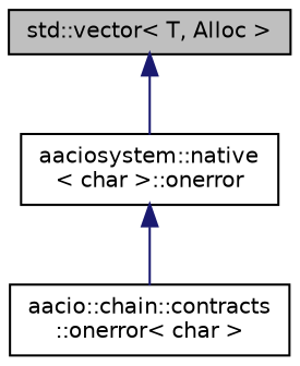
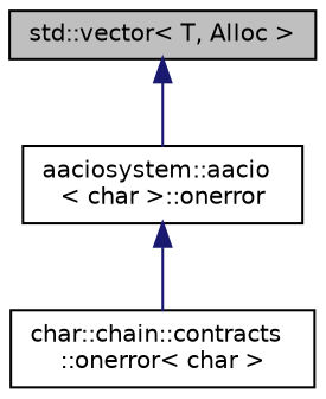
  digraph {
    node [color=black fillcolor=white fontname=Helvetica fontsize=10 shape=record style=filled]
    edge [color=midnightblue dir=back fontname=Helvetica fontsize=10 labelfontname=Helvetica labelfontsize=10 style=solid]
    n1 [fillcolor=grey75 fontcolor=black height=0.2 label="std::vector\< T, Alloc \>" width=0.4]
-   n2 [height=0.2 label="aaciosystem::native\l\< char \>::onerror" width=0.4]
-   n3 [height=0.2 label="aacio::chain::contracts\l::onerror\< char \>" width=0.4]
+   n2 [height=0.2 label="aaciosystem::aacio\l\< char \>::onerror" width=0.4]
+   n3 [height=0.2 label="char::chain::contracts\l::onerror\< char \>" width=0.4]
    n1 -> n2
    n2 -> n3
  }
